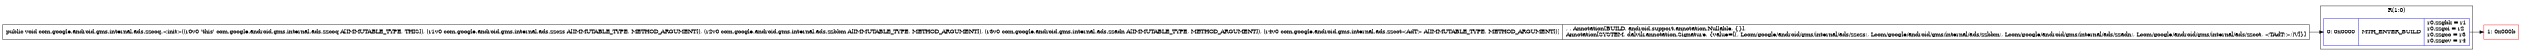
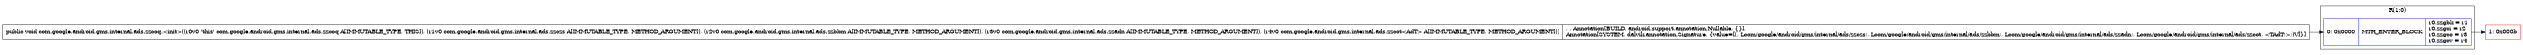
  digraph {
    rankdir=LR
    node [shape=record]
-   n1 [color=blue label="{0\:\ 0x0000|MTH_ENTER_BUILD\l|r0.zzgbk = r1\lr0.zzgci = r2\lr0.zzgco = r3\lr0.zzgcv = r4\l}"]
+   n1 [color=blue label="{0\:\ 0x0000|MTH_ENTER_BLOCK\l|r0.zzgbk = r1\lr0.zzgci = r2\lr0.zzgco = r3\lr0.zzgcv = r4\l}"]
    n2 [color=red label="{1\:\ 0x000b}"]
    n3 [label="{public void com.google.android.gms.internal.ads.zzcoq.\<init\>((r0v0 'this' com.google.android.gms.internal.ads.zzcoq A[IMMUTABLE_TYPE, THIS]), (r1v0 com.google.android.gms.internal.ads.zzczs A[IMMUTABLE_TYPE, METHOD_ARGUMENT]), (r2v0 com.google.android.gms.internal.ads.zzbbm A[IMMUTABLE_TYPE, METHOD_ARGUMENT]), (r3v0 com.google.android.gms.internal.ads.zzadn A[IMMUTABLE_TYPE, METHOD_ARGUMENT]), (r4v0 com.google.android.gms.internal.ads.zzcot\<AdT\> A[IMMUTABLE_TYPE, METHOD_ARGUMENT]))  | , , Annotation[BUILD, android.support.annotation.Nullable, \{\}], \lAnnotation[SYSTEM, dalvik.annotation.Signature, \{value=[(, Lcom\/google\/android\/gms\/internal\/ads\/zzczs;, Lcom\/google\/android\/gms\/internal\/ads\/zzbbm;, Lcom\/google\/android\/gms\/internal\/ads\/zzadn;, Lcom\/google\/android\/gms\/internal\/ads\/zzcot, \<TAdT;\>;)V]\}]\l}"]
    subgraph cluster_1 {
      label="R(1:0)"
      n1
    }
    n1 -> n2
    n3 -> n1
  }
